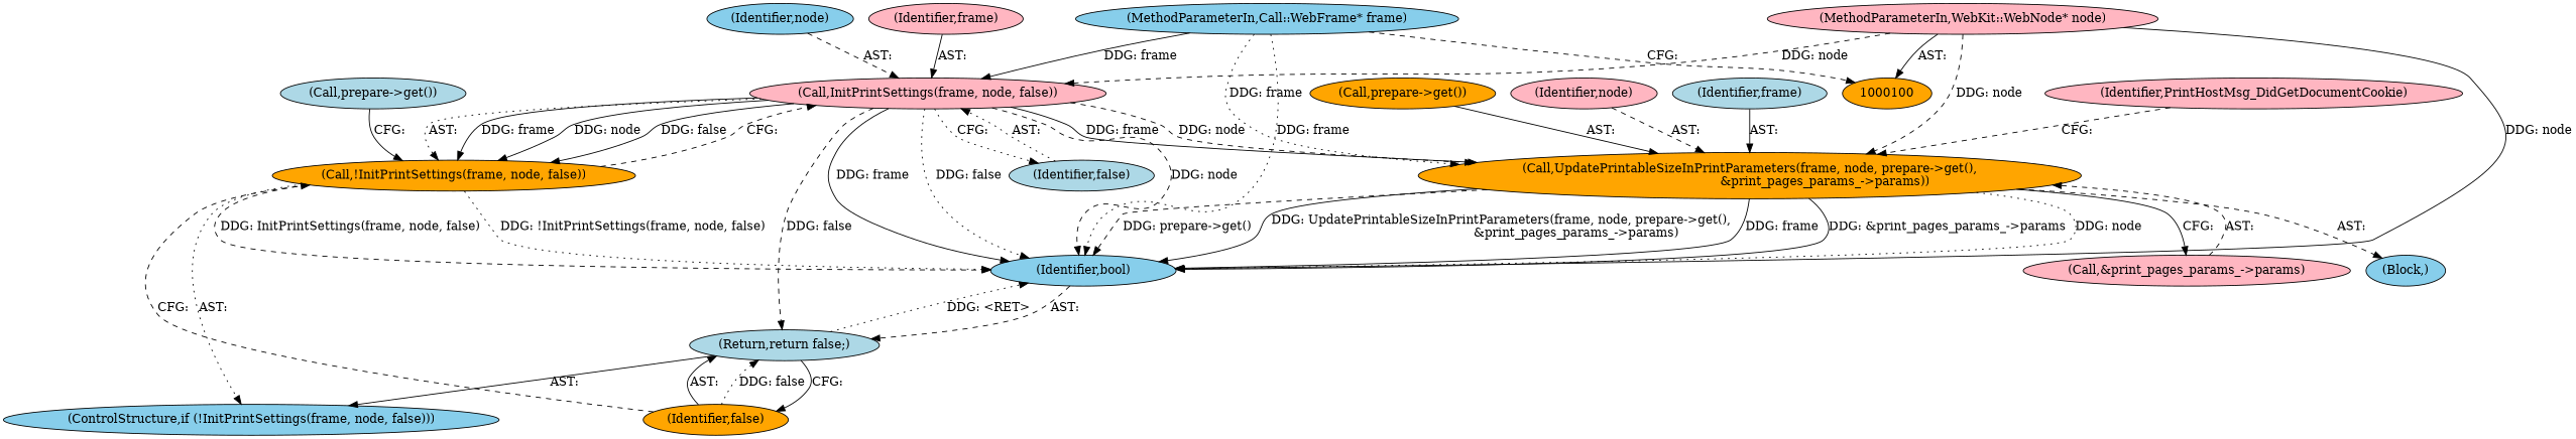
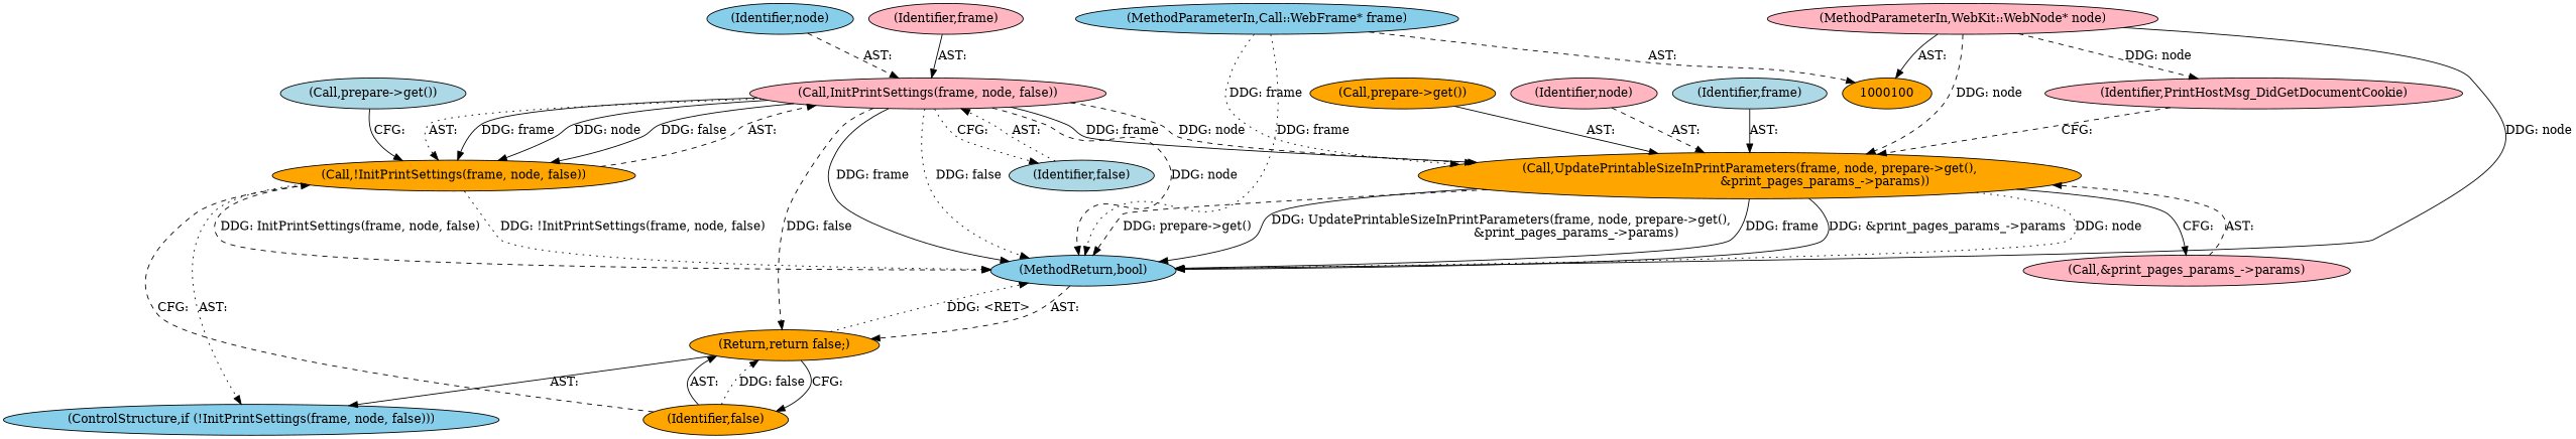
  digraph {
    node [fillcolor=lightpink style=filled]
    edge [style=solid]
    n1 [label="(Call,InitPrintSettings(frame, node, false))"]
    n2 [fillcolor=orange label="(Call,!InitPrintSettings(frame, node, false))"]
-   n3 [fillcolor=lightblue label="(Return,return false;)"]
+   n3 [fillcolor=orange label="(Return,return false;)"]
    n4 [fillcolor=orange label="(Call,UpdatePrintableSizeInPrintParameters(frame, node, prepare->get(),\n                                       &print_pages_params_->params))"]
    n5 [fillcolor=lightblue label="(Identifier,false)"]
-   n6 [fillcolor=skyblue label="(Identifier,bool)"]
+   n6 [fillcolor=skyblue label="(MethodReturn,bool)"]
    n7 [fillcolor=skyblue label="(ControlStructure,if (!InitPrintSettings(frame, node, false)))"]
    n8 [fillcolor=orange label="(Identifier,false)"]
    n9 [label="(Call,&print_pages_params_->params)"]
-   n10 [fillcolor=skyblue label="(Block,)"]
    n11 [fillcolor=skyblue label="(MethodParameterIn,Call::WebFrame* frame)"]
    1000100 [fillcolor=orange]
    n13 [label="(MethodParameterIn,WebKit::WebNode* node)"]
    n14 [fillcolor=skyblue label="(Identifier,node)"]
    n15 [fillcolor=orange label="(Call,prepare->get())"]
    n16 [label="(Identifier,node)"]
    n17 [label="(Identifier,frame)"]
    n18 [fillcolor=lightblue label="(Call,prepare->get())"]
    n19 [fillcolor=lightblue label="(Identifier,frame)"]
    n20 [label="(Identifier,PrintHostMsg_DidGetDocumentCookie)"]
    n1 -> n2 [label="AST: " style=dotted]
    n1 -> n2 [label="DDG: frame"]
    n1 -> n2 [label="DDG: node"]
    n1 -> n2 [label="DDG: false"]
    n1 -> n3 [label="DDG: false" style=dashed]
    n1 -> n4 [label="DDG: frame"]
    n1 -> n4 [label="DDG: node" style=dashed]
    n1 -> n5 [label="CFG: " style=dotted]
    n1 -> n6 [label="DDG: frame"]
    n1 -> n6 [label="DDG: false" style=dotted]
    n1 -> n6 [label="DDG: node" style=dashed]
-   n2 -> n1 [label="CFG: " style=dashed]
+   n2 -> n1 [label="AST: " style=dashed]
    n2 -> n6 [label="DDG: InitPrintSettings(frame, node, false)" style=dashed]
    n2 -> n6 [label="DDG: !InitPrintSettings(frame, node, false)" style=dotted]
    n2 -> n7 [label="AST: " style=dotted]
    n3 -> n6 [label="DDG: <RET>" style=dotted]
    n3 -> n7 [label="AST: "]
    n3 -> n8 [label="CFG: "]
    n4 -> n6 [label="DDG: &print_pages_params_->params"]
    n4 -> n6 [label="DDG: node" style=dotted]
    n4 -> n6 [label="DDG: prepare->get()" style=dashed]
    n4 -> n6 [label="DDG: UpdatePrintableSizeInPrintParameters(frame, node, prepare->get(),\n                                       &print_pages_params_->params)"]
    n4 -> n6 [label="DDG: frame"]
    n4 -> n9 [label="CFG: "]
-   n4 -> n10 [label="AST: " style=dashed]
    n5 -> n1 [label="AST: " style=dotted]
    n6 -> n3 [label="AST: " style=dashed]
    n8 -> n2 [label="CFG: " style=dashed]
    n8 -> n3 [label="AST: "]
    n8 -> n3 [label="DDG: false" style=dotted]
    n9 -> n4 [label="AST: " style=dashed]
-   n11 -> n1 [label="DDG: frame"]
    n11 -> n4 [label="DDG: frame" style=dotted]
    n11 -> n6 [label="DDG: frame" style=dotted]
-   n11 -> 1000100 [label="CFG: " style=dashed]
-   n13 -> n1 [label="DDG: node" style=dashed]
+   n11 -> 1000100 [label="AST: " style=dashed]
+   n13 -> n20 [label="DDG: node" style=dashed]
    n13 -> n4 [label="DDG: node" style=dashed]
    n13 -> n6 [label="DDG: node"]
    n13 -> 1000100 [label="AST: "]
    n14 -> n1 [label="AST: " style=dashed]
    n15 -> n4 [label="AST: "]
    n16 -> n4 [label="AST: " style=dashed]
    n17 -> n1 [label="AST: "]
    n18 -> n2 [label="CFG: "]
    n19 -> n4 [label="AST: "]
    n20 -> n4 [label="CFG: " style=dashed]
  }
